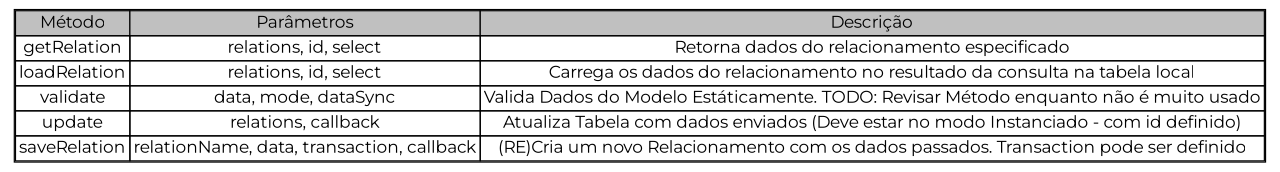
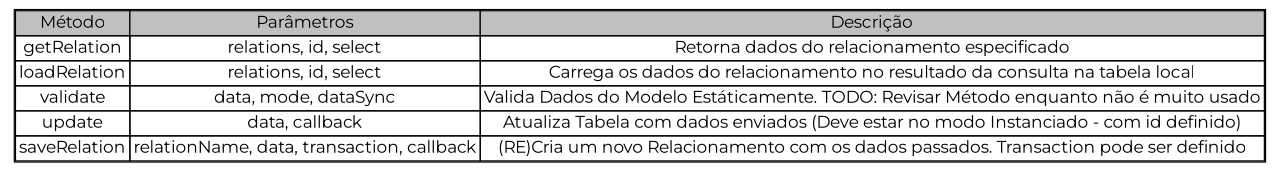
  digraph {
    fontname=Montserrat
-   n1 [label=< <TABLE BORDER="1" CELLBORDER="1" CELLSPACING="0">  <tr> 	<td BGCOLOR="gray">Método</td> 	<td BGCOLOR="gray">Parâmetros</td>	 	<td BGCOLOR="gray">Descrição</td>	 </tr>  <tr> 	<td >getRelation</td> 	<td >relations, id, select</td>	 	<td >Retorna dados do relacionamento especificado</td>		 </tr>  <tr> 	<td >loadRelation</td> 	<td >relations, id, select</td>	 	<td >Carrega os dados do relacionamento no resultado da consulta na tabela local</td>		 </tr>   <tr> 	<td >validate</td> 	<td >data, mode, dataSync</td>	 	<td >Valida Dados do Modelo Estáticamente. TODO: Revisar Método enquanto não é muito usado</td>		 </tr>  <tr> 	<td >update</td> 	<td >relations, callback</td>	 	<td >Atualiza Tabela com dados enviados (Deve estar no modo Instanciado - com id definido)</td>		 </tr>  <tr> 	<td >saveRelation</td> 	<td >relationName, data, transaction, callback</td>	 	<td >(RE)Cria um novo Relacionamento com os dados passados. Transaction pode ser definido</td>		 </tr>  </TABLE> > shape=plaintext fontname=Montserrat]
+   n1 [label=< <TABLE BORDER="1" CELLBORDER="1" CELLSPACING="0">  <tr> 	<td BGCOLOR="gray">Método</td> 	<td BGCOLOR="gray">Parâmetros</td>	 	<td BGCOLOR="gray">Descrição</td>	 </tr>  <tr> 	<td >getRelation</td> 	<td >relations, id, select</td>	 	<td >Retorna dados do relacionamento especificado</td>		 </tr>  <tr> 	<td >loadRelation</td> 	<td >relations, id, select</td>	 	<td >Carrega os dados do relacionamento no resultado da consulta na tabela local</td>		 </tr>   <tr> 	<td >validate</td> 	<td >data, mode, dataSync</td>	 	<td >Valida Dados do Modelo Estáticamente. TODO: Revisar Método enquanto não é muito usado</td>		 </tr>  <tr> 	<td >update</td> 	<td >data, callback</td>	 	<td >Atualiza Tabela com dados enviados (Deve estar no modo Instanciado - com id definido)</td>		 </tr>  <tr> 	<td >saveRelation</td> 	<td >relationName, data, transaction, callback</td>	 	<td >(RE)Cria um novo Relacionamento com os dados passados. Transaction pode ser definido</td>		 </tr>  </TABLE> > shape=plaintext fontname=Montserrat]
  }
